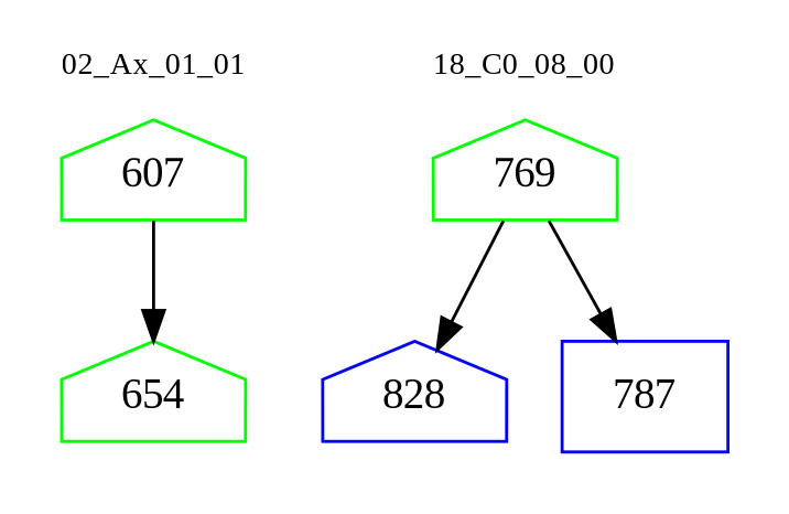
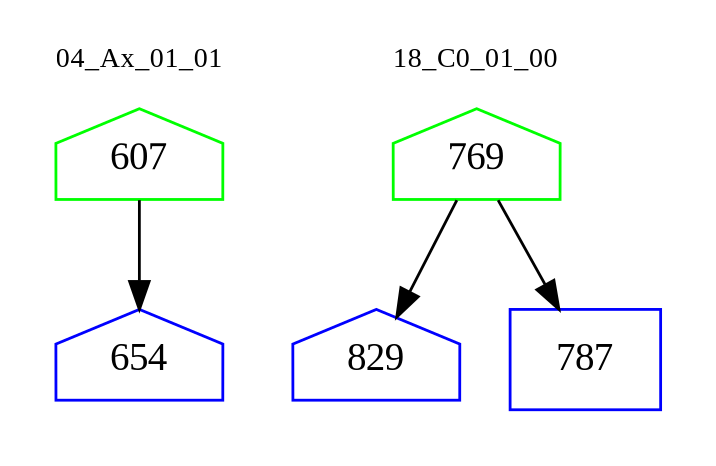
  digraph {
    fontname="Liberation Serif"
    node [color=blue fontname="Liberation Serif" shape=house]
    edge [color=black fontname="Liberation Serif"]
    n1 [color=green label=607]
-   n2 [color=green label=654]
+   n2 [label=654]
    n3 [color=green label=769]
-   n4 [label=828]
+   n4 [label=829]
    n5 [label=787 shape=box]
    subgraph cluster_1 {
      color=white
      fontsize=10
-     label="02_Ax_01_01"
+     label="04_Ax_01_01"
      n1
      n2
    }
    subgraph cluster_2 {
      color=white
      fontsize=10
-     label="18_C0_08_00"
+     label="18_C0_01_00"
      n3
      n4
      n5
    }
    n1 -> n2
    n3 -> n4
    n3 -> n5
  }
